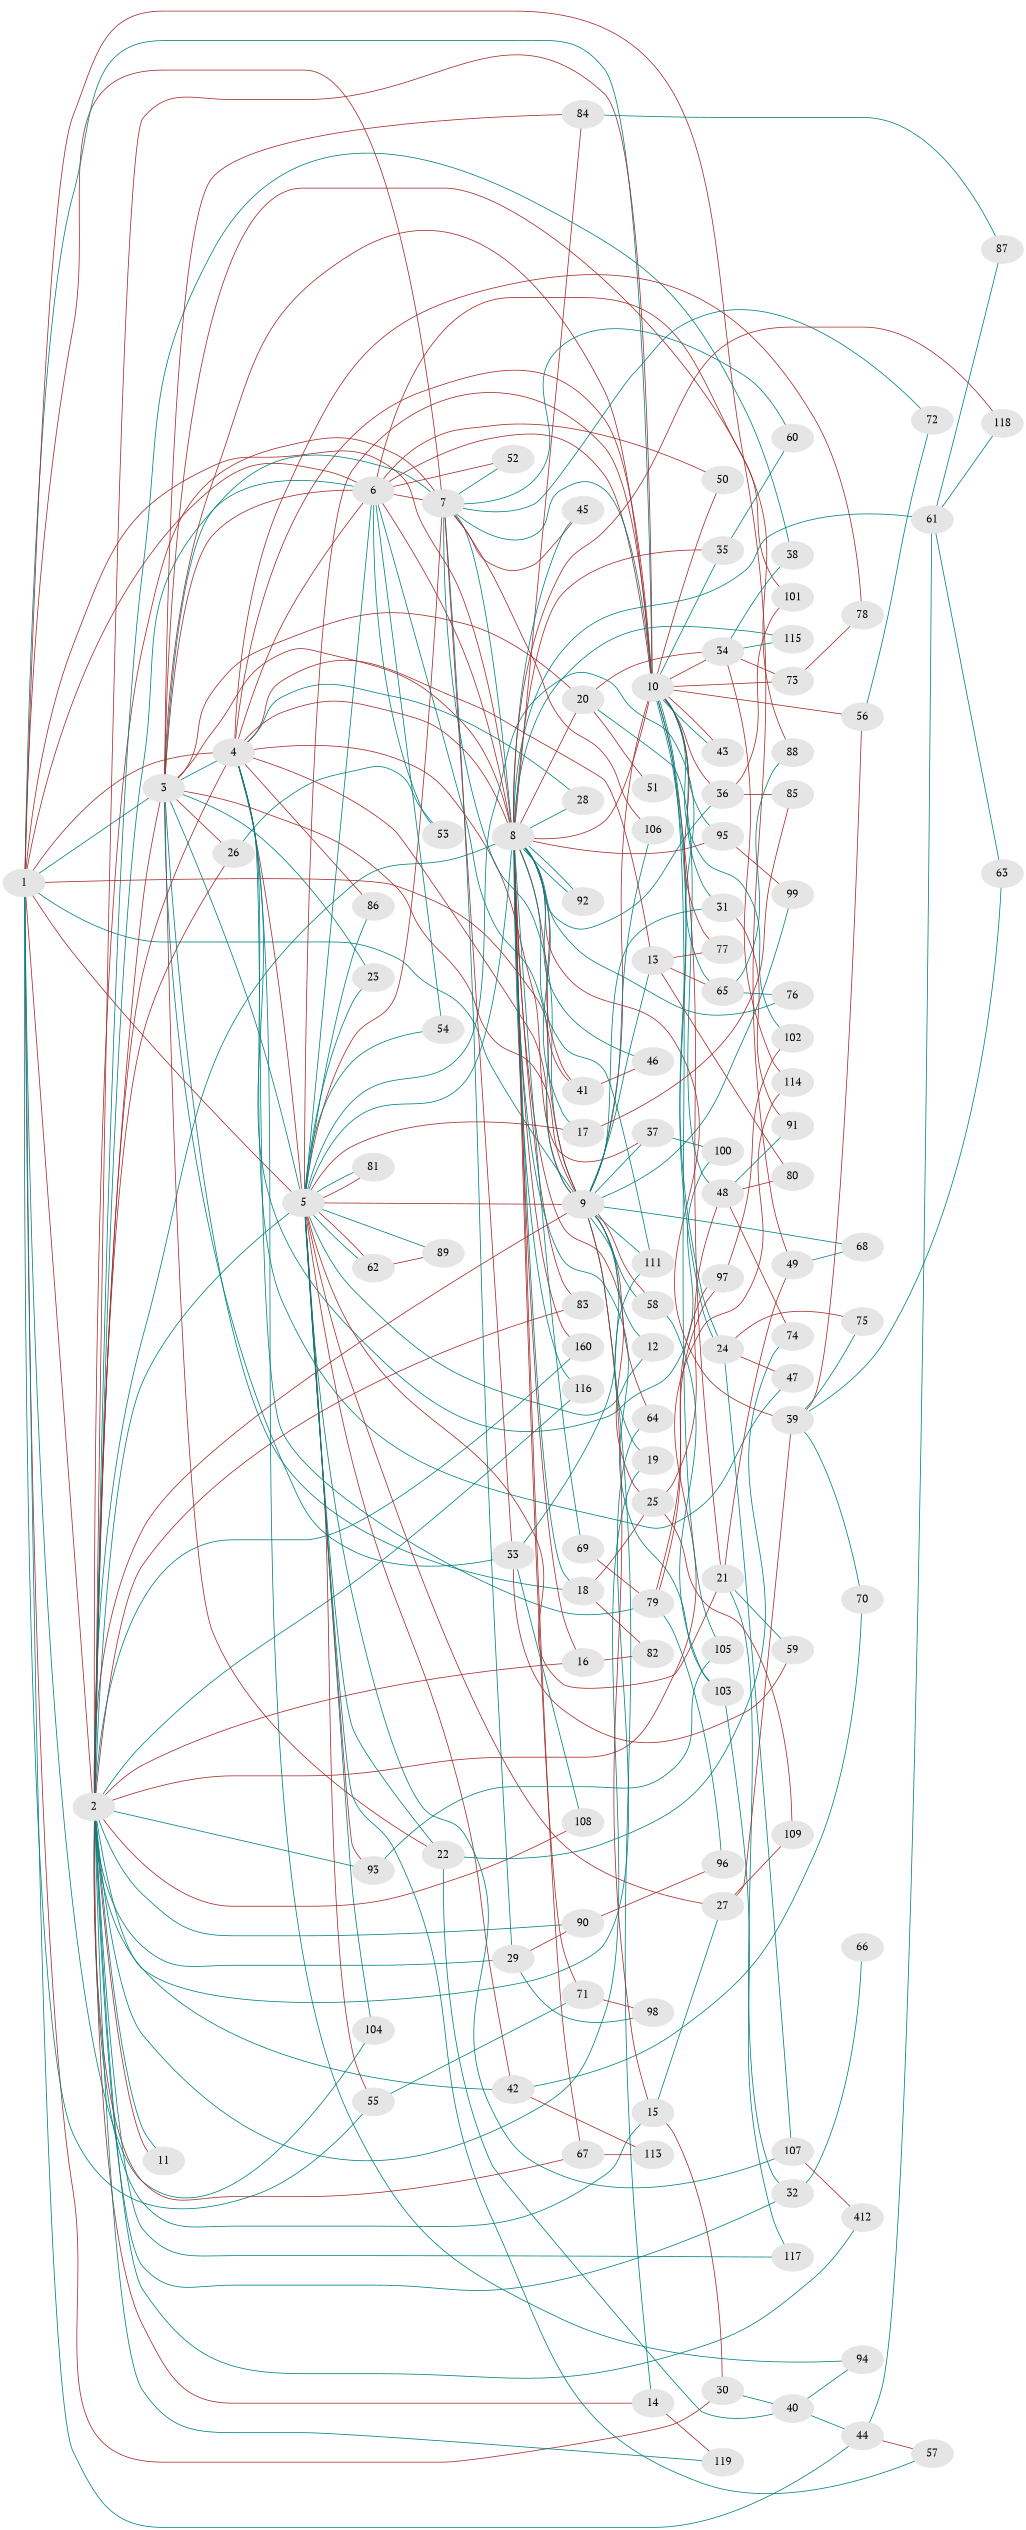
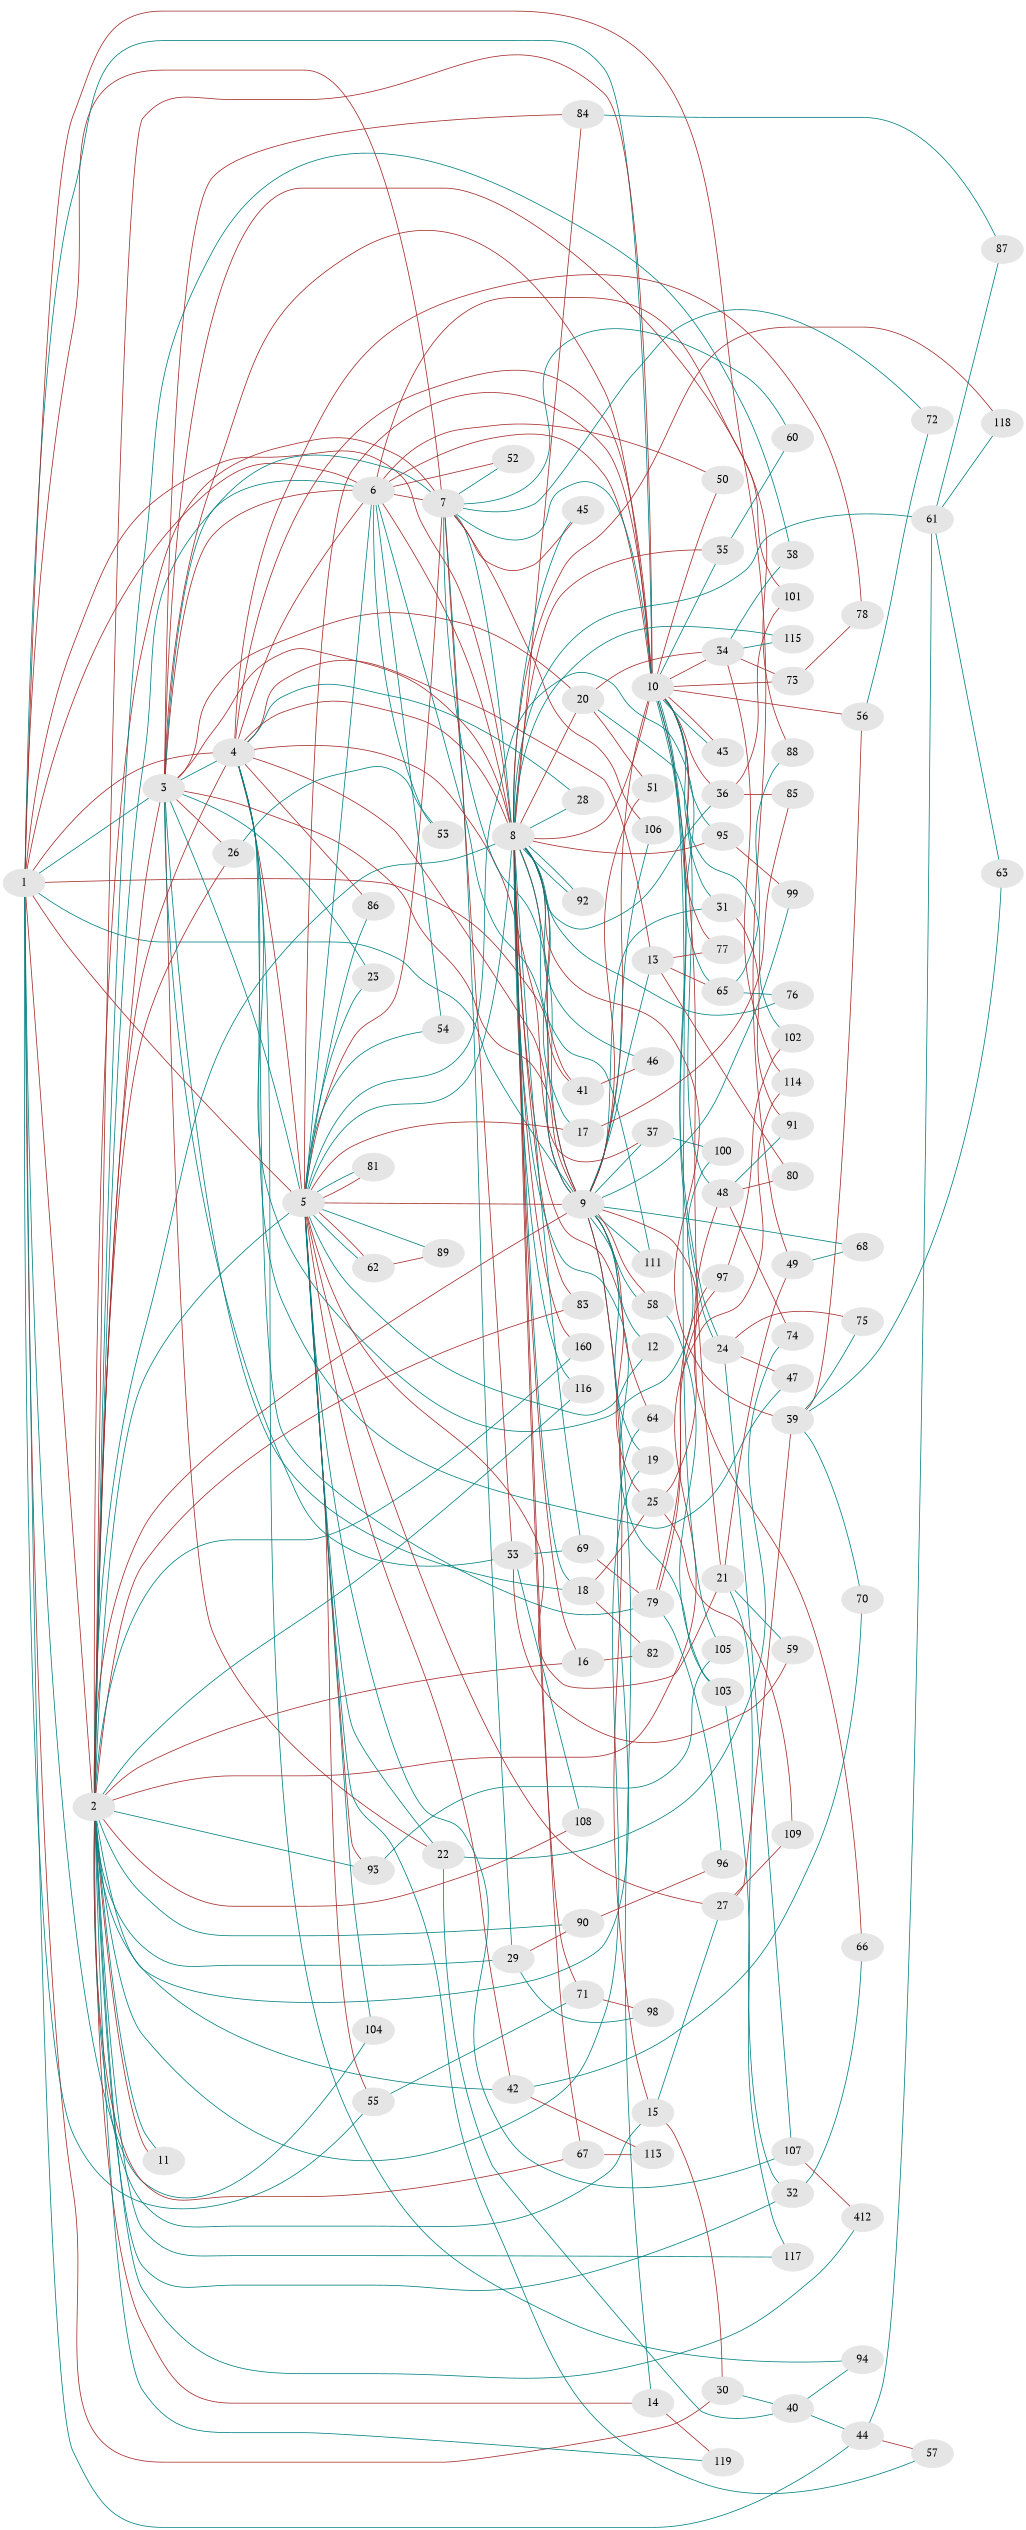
  graph {
    fontname="PT Serif"
    rankdir=LR
    node [color=gray90 fontname="PT Serif" style=filled]
    edge [color=brown fontname="PT Serif"]
    1
    2
    3
    4
    5
    6
    7
    8
    9
    10
    30
    41
    44
    49
    55
    104
    11
    14
    15
    16
    19
    26
    29
    32
    38
    42
    64
    67
    83
    90
    93
    108
    n33 [label=160]
    n34 [label=412]
    114
    116
    117
    119
    18
    20
    22
    23
    33
    84
    88
    13
    28
    37
    47
    78
    79
    86
    94
    100
    12
    17
    21
    27
    54
    57
    62
    65
    81
    89
    107
    50
    52
    53
    101
    45
    60
    72
    106
    25
    35
    36
    39
    46
    61
    69
    71
    76
    92
    95
    103
    111
    115
    118
    31
    51
    58
    66
    68
    99
    24
    34
    43
    56
    73
    77
    102
    105
    40
    82
    98
    70
    113
    96
    48
    74
    59
    87
    80
    97
    85
    109
    75
    63
    91
    1 -- 2
    1 -- 3 [color=teal]
    1 -- 4
    1 -- 5
    1 -- 6
    1 -- 7
    1 -- 8
    1 -- 9 [color=teal]
    1 -- 10 [color=teal]
    1 -- 30
    1 -- 41
    1 -- 44 [color=teal]
    1 -- 49
    1 -- 55 [color=teal]
    1 -- 104 [color=teal]
    2 -- 3
    2 -- 4
    2 -- 5 [color=teal]
    2 -- 6 [color=teal]
    2 -- 7
    2 -- 8 [color=teal]
    2 -- 9
    2 -- 10
    2 -- 11
    2 -- 11 [color=teal]
    2 -- 14
    2 -- 15 [color=teal]
    2 -- 16
    2 -- 19 [color=teal]
    2 -- 26
    2 -- 29 [color=teal]
    2 -- 32 [color=teal]
    2 -- 38 [color=teal]
    2 -- 42 [color=teal]
    2 -- 64 [color=teal]
    2 -- 67
    2 -- 83
    2 -- 90 [color=teal]
    2 -- 93 [color=teal]
    2 -- 108
    2 -- n33 [color=teal]
    2 -- n34 [color=teal]
    2 -- 114
    2 -- 116 [color=teal]
    2 -- 117 [color=teal]
    2 -- 119 [color=teal]
    3 -- 4 [color=teal]
    3 -- 5 [color=teal]
    3 -- 6
    3 -- 7 [color=teal]
    3 -- 8
    3 -- 9
    3 -- 10
    3 -- 26
    3 -- 18 [color=teal]
    3 -- 20
    3 -- 22
    3 -- 23 [color=teal]
    3 -- 33 [color=teal]
    3 -- 84
    3 -- 88
    4 -- 5
    4 -- 6
    4 -- 8
    4 -- 9
    4 -- 10
    4 -- 13
    4 -- 28 [color=teal]
    4 -- 37
    4 -- 47 [color=teal]
    4 -- 78
    4 -- 79 [color=teal]
    4 -- 86
    4 -- 94 [color=teal]
    4 -- 100 [color=teal]
    5 -- 6 [color=teal]
    5 -- 7
    5 -- 8 [color=teal]
    5 -- 9
    5 -- 10
    5 -- 55
    5 -- 104 [color=teal]
    5 -- 42
    5 -- 93
    5 -- 22 [color=teal]
    5 -- 23 [color=teal]
    5 -- 86 [color=teal]
    5 -- 12 [color=teal]
    5 -- 17
    5 -- 21
    5 -- 27
    5 -- 54 [color=teal]
    5 -- 57 [color=teal]
    5 -- 62 [color=teal]
    5 -- 62
    5 -- 65 [color=teal]
    5 -- 81
    5 -- 81 [color=teal]
    5 -- 89 [color=teal]
    5 -- 107 [color=teal]
    6 -- 7
    6 -- 8
    6 -- 9 [color=teal]
    6 -- 10
    6 -- 54 [color=teal]
    6 -- 50
    6 -- 52
    6 -- 53 [color=teal]
    6 -- 101
    7 -- 8 [color=teal]
    7 -- 9 [color=teal]
    7 -- 10 [color=teal]
    7 -- 29 [color=teal]
    7 -- 33
    7 -- 52 [color=teal]
    7 -- 45
    7 -- 60 [color=teal]
    7 -- 72 [color=teal]
    7 -- 106
    8 -- 9
    8 -- 10
    8 -- 41
    8 -- 16
    8 -- 67
    8 -- 83
    8 -- n33
    8 -- 116 [color=teal]
    8 -- 18 [color=teal]
    8 -- 20
    8 -- 84
    8 -- 28 [color=teal]
    8 -- 17 [color=teal]
    8 -- 45 [color=teal]
    8 -- 25
    8 -- 35
    8 -- 36 [color=teal]
    8 -- 39
    8 -- 46 [color=teal]
    8 -- 61 [color=teal]
    8 -- 69 [color=teal]
    8 -- 71
    8 -- 76 [color=teal]
    8 -- 92 [color=teal]
    8 -- 92 [color=teal]
    8 -- 95
    8 -- 103 [color=teal]
    8 -- 111 [color=teal]
    8 -- 115 [color=teal]
    8 -- 118
    9 -- 10
    9 -- 14 [color=teal]
    9 -- 15
    9 -- 19 [color=teal]
    9 -- 64
    9 -- 13 [color=teal]
    9 -- 37 [color=teal]
    9 -- 12 [color=teal]
    9 -- 106 [color=teal]
    9 -- 111 [color=teal]
    9 -- 31 [color=teal]
+   9 -- 51
    9 -- 58 [color=teal]
    9 -- 58
+   9 -- 66
    9 -- 68 [color=teal]
    9 -- 99 [color=teal]
    10 -- 21
    10 -- 50
    10 -- 35 [color=teal]
    10 -- 36
    10 -- 95 [color=teal]
    10 -- 31 [color=teal]
    10 -- 24 [color=teal]
    10 -- 24 [color=teal]
    10 -- 34
    10 -- 43 [color=teal]
    10 -- 43
    10 -- 56
    10 -- 73
    10 -- 77
    10 -- 102 [color=teal]
    10 -- 105 [color=teal]
    30 -- 40 [color=teal]
    41 -- 46
    44 -- 57
    44 -- 61 [color=teal]
    49 -- 68 [color=teal]
    55 -- 71 [color=teal]
    14 -- 119
    15 -- 30
    15 -- 27 [color=teal]
    16 -- 82
    26 -- 53 [color=teal]
    29 -- 90
    29 -- 98 [color=teal]
    32 -- 66 [color=teal]
    42 -- 70 [color=teal]
    42 -- 113
    67 -- 113
    90 -- 96
    93 -- 105 [color=teal]
    18 -- 25
    18 -- 82
    20 -- 51
    20 -- 34
    20 -- 48 [color=teal]
    22 -- 40 [color=teal]
    22 -- 74 [color=teal]
    33 -- 108 [color=teal]
-   33 -- 111 [color=teal]
+   33 -- 69 [color=teal]
    33 -- 59
    84 -- 87 [color=teal]
    13 -- 65
    13 -- 77
    13 -- 80
    37 -- 100 [color=teal]
    79 -- 96 [color=teal]
    79 -- 97
    79 -- 97
    17 -- 85
    21 -- 49
    21 -- 32 [color=teal]
    21 -- 59 [color=teal]
    27 -- 39
    27 -- 109
    62 -- 89
    65 -- 88 [color=teal]
    65 -- 76 [color=teal]
    107 -- n34
    25 -- 48
    25 -- 109
    35 -- 60 [color=teal]
    36 -- 101
    36 -- 85
    39 -- 56
    39 -- 70 [color=teal]
    39 -- 75 [color=teal]
    39 -- 63 [color=teal]
    61 -- 118 [color=teal]
    61 -- 87 [color=teal]
    61 -- 63 [color=teal]
    69 -- 79
    71 -- 98
    95 -- 99
    103 -- 117 [color=teal]
    31 -- 91
    58 -- 103 [color=teal]
    24 -- 47
    24 -- 107 [color=teal]
    24 -- 75
    34 -- 38 [color=teal]
    34 -- 114
    34 -- 115 [color=teal]
    34 -- 73
    56 -- 72 [color=teal]
    73 -- 78
    40 -- 44 [color=teal]
    40 -- 94 [color=teal]
    48 -- 74
    48 -- 80
    48 -- 91 [color=teal]
    97 -- 102
  }
